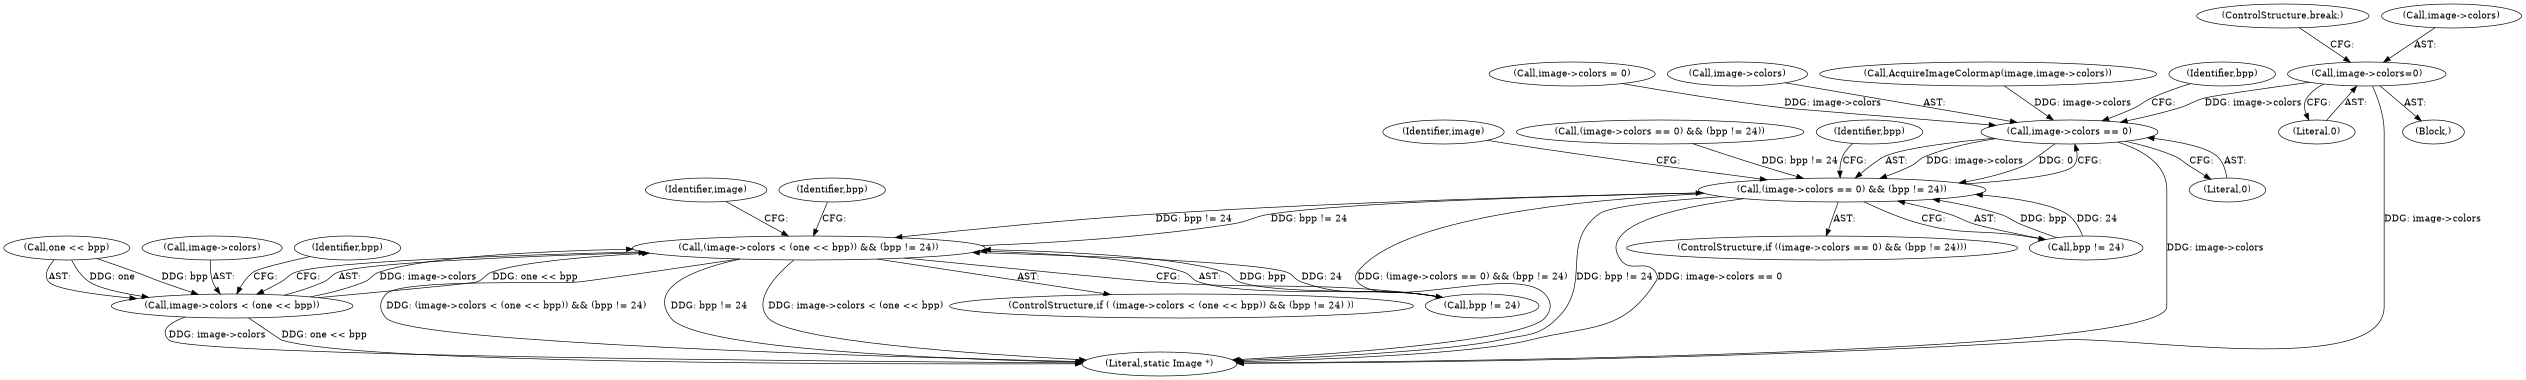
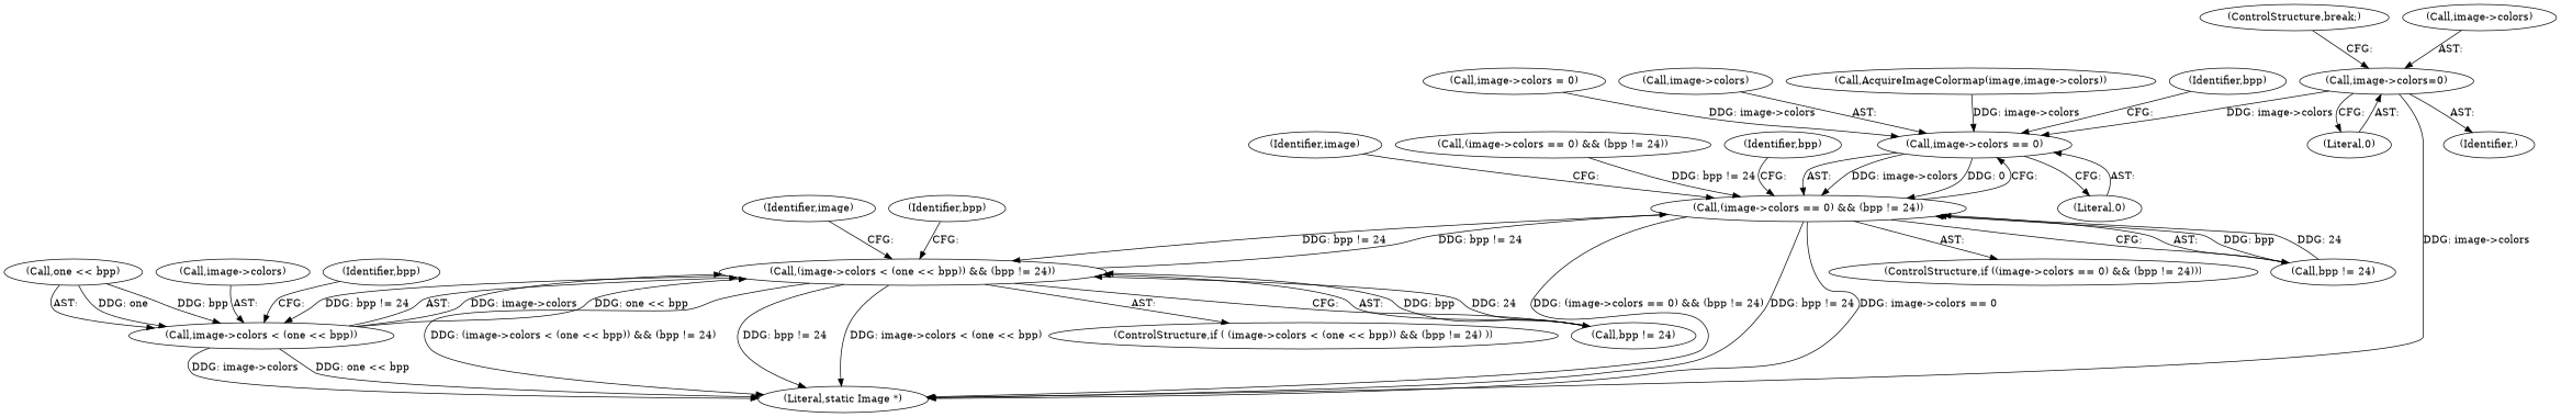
  digraph {
    n1 [label="(Call,image->colors=0)"]
    n2 [label="(Call,image->colors == 0)"]
    n3 [label="(Literal,0)"]
    n4 [label="(Literal,static Image *)"]
-   n5 [label="(Block,)"]
+   n5 [label="(Identifier,)"]
    n6 [label="(Call,(image->colors == 0) && (bpp != 24))"]
    n7 [label="(Literal,0)"]
    n8 [label="(Call,(image->colors < (one << bpp)) && (bpp != 24))"]
    n9 [label="(ControlStructure,if ((image->colors == 0) && (bpp != 24)))"]
    n10 [label="(Call,bpp != 24)"]
    n11 [label="(Call,image->colors < (one << bpp))"]
    n12 [label="(ControlStructure,if ( (image->colors < (one << bpp)) && (bpp != 24) ))"]
    n13 [label="(Call,bpp != 24)"]
    n14 [label="(Call,one << bpp)"]
    n15 [label="(ControlStructure,break;)"]
    n16 [label="(Call,image->colors)"]
    n17 [label="(Identifier,image)"]
    n18 [label="(Call,image->colors)"]
    n19 [label="(Call,image->colors = 0)"]
    n20 [label="(Call,(image->colors == 0) && (bpp != 24))"]
    n21 [label="(Identifier,image)"]
    n22 [label="(Identifier,bpp)"]
    n23 [label="(Identifier,bpp)"]
    n24 [label="(Call,image->colors)"]
    n25 [label="(Identifier,bpp)"]
    n26 [label="(Call,AcquireImageColormap(image,image->colors))"]
    n27 [label="(Identifier,bpp)"]
    n1 -> n2 [label="DDG: image->colors"]
    n1 -> n3 [label="CFG: "]
    n1 -> n4 [label="DDG: image->colors"]
    n1 -> n5 [label="AST: "]
-   n2 -> n4 [label="DDG: image->colors"]
    n2 -> n6 [label="AST: "]
    n2 -> n6 [label="DDG: image->colors"]
    n2 -> n6 [label="DDG: 0"]
    n2 -> n7 [label="CFG: "]
    n3 -> n1 [label="AST: "]
    n6 -> n2 [label="CFG: "]
    n6 -> n4 [label="DDG: (image->colors == 0) && (bpp != 24)"]
    n6 -> n4 [label="DDG: bpp != 24"]
    n6 -> n4 [label="DDG: image->colors == 0"]
    n6 -> n8 [label="DDG: bpp != 24"]
    n6 -> n9 [label="AST: "]
    n6 -> n10 [label="CFG: "]
    n7 -> n2 [label="AST: "]
    n8 -> n4 [label="DDG: (image->colors < (one << bpp)) && (bpp != 24)"]
    n8 -> n4 [label="DDG: bpp != 24"]
    n8 -> n4 [label="DDG: image->colors < (one << bpp)"]
    n8 -> n6 [label="DDG: bpp != 24"]
-   n8 -> n11 [label="CFG: "]
+   n8 -> n11 [label="DDG: bpp != 24"]
    n8 -> n12 [label="AST: "]
    n8 -> n13 [label="CFG: "]
    n10 -> n6 [label="AST: "]
    n10 -> n6 [label="DDG: bpp"]
    n10 -> n6 [label="DDG: 24"]
    n11 -> n4 [label="DDG: image->colors"]
    n11 -> n4 [label="DDG: one << bpp"]
    n11 -> n8 [label="AST: "]
    n11 -> n8 [label="DDG: image->colors"]
    n11 -> n8 [label="DDG: one << bpp"]
    n13 -> n8 [label="AST: "]
    n13 -> n8 [label="DDG: bpp"]
    n13 -> n8 [label="DDG: 24"]
    n14 -> n11 [label="AST: "]
    n14 -> n11 [label="DDG: one"]
    n14 -> n11 [label="DDG: bpp"]
    n15 -> n1 [label="CFG: "]
    n16 -> n11 [label="AST: "]
    n17 -> n6 [label="CFG: "]
    n18 -> n1 [label="AST: "]
    n19 -> n2 [label="DDG: image->colors"]
    n20 -> n6 [label="DDG: bpp != 24"]
    n21 -> n8 [label="CFG: "]
    n22 -> n6 [label="CFG: "]
    n23 -> n8 [label="CFG: "]
    n24 -> n2 [label="AST: "]
    n25 -> n11 [label="CFG: "]
    n26 -> n2 [label="DDG: image->colors"]
    n27 -> n2 [label="CFG: "]
  }
